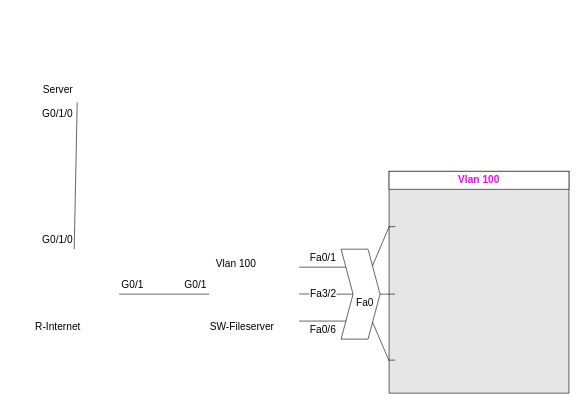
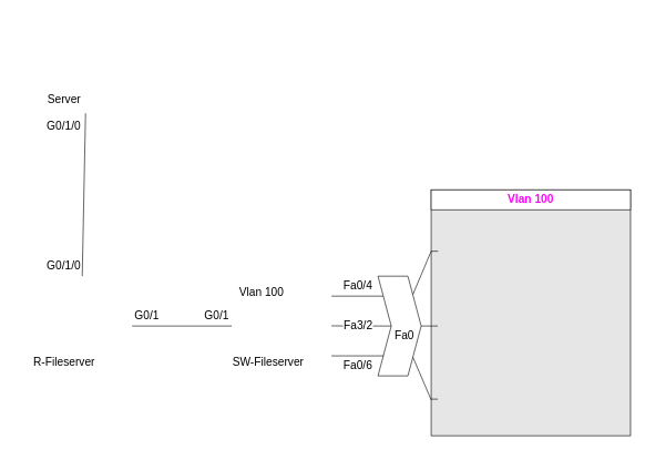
  <mxCell id="0" />
  <mxCell id="1" parent="0" />
  <mxCell id="2" value="" style="rounded=0;whiteSpace=wrap;html=1;fillColor=#E6E6E6;" parent="1" vertex="1"><mxGeometry x="648" y="285" width="300" height="370" as="geometry" /></mxCell>
  <mxCell id="3" value="" style="shape=image;verticalLabelPosition=bottom;labelBackgroundColor=default;verticalAlign=top;aspect=fixed;imageAspect=0;image=https://raw.githubusercontent.com/ecceman/affinity/48d4a4fa87957cb542678ed5952227028b8657f5/svg/square/blue/sq_switch_blue.svg;" parent="1" vertex="1"><mxGeometry x="348" y="415" width="150" height="150" as="geometry" /></mxCell>
  <mxCell id="4" value="&lt;font style=&quot;font-size: 17px;&quot;&gt;SW-Fileserver&lt;/font&gt;" style="text;html=1;strokeColor=none;fillColor=none;align=center;verticalAlign=middle;whiteSpace=wrap;rounded=0;" parent="1" vertex="1"><mxGeometry x="328" y="530" width="150" height="30" as="geometry" /></mxCell>
  <mxCell id="5" value="" style="shape=image;verticalLabelPosition=bottom;labelBackgroundColor=default;verticalAlign=top;aspect=fixed;imageAspect=0;image=https://raw.githubusercontent.com/ecceman/affinity/48d4a4fa87957cb542678ed5952227028b8657f5/svg/square/green/sq_server_green.svg;" parent="1" vertex="1"><mxGeometry x="658" y="330" width="100" height="100" as="geometry" /></mxCell>
  <mxCell id="6" value="&lt;font style=&quot;font-size: 17px;&quot;&gt;Vlan 100&lt;/font&gt;" style="text;html=1;strokeColor=none;fillColor=none;align=center;verticalAlign=middle;whiteSpace=wrap;rounded=0;" parent="1" vertex="1"><mxGeometry x="318" y="425" width="150" height="30" as="geometry" /></mxCell>
- <mxCell id="7" value="&lt;font style=&quot;font-size: 17px;&quot;&gt;Fa0/1&lt;/font&gt;" style="text;html=1;strokeColor=none;fillColor=none;align=center;verticalAlign=middle;whiteSpace=wrap;rounded=0;" parent="1" vertex="1"><mxGeometry x="498" y="415" width="80" height="30" as="geometry" /></mxCell>
+ <mxCell id="7" value="&lt;font style=&quot;font-size: 17px;&quot;&gt;Fa0/4&lt;/font&gt;" style="text;html=1;strokeColor=none;fillColor=none;align=center;verticalAlign=middle;whiteSpace=wrap;rounded=0;" parent="1" vertex="1"><mxGeometry x="498" y="415" width="80" height="30" as="geometry" /></mxCell>
  <mxCell id="8" value="&lt;font style=&quot;font-size: 17px;&quot;&gt;Fa0/6&lt;/font&gt;" style="text;html=1;strokeColor=none;fillColor=none;align=center;verticalAlign=middle;whiteSpace=wrap;rounded=0;" parent="1" vertex="1"><mxGeometry x="498" y="535" width="80" height="30" as="geometry" /></mxCell>
  <mxCell id="9" value="&lt;font style=&quot;font-size: 17px;&quot;&gt;Fa3/2&lt;br&gt;&lt;/font&gt;" style="text;html=1;align=center;verticalAlign=middle;whiteSpace=wrap;rounded=0;" parent="1" vertex="1"><mxGeometry x="515.5" y="475" width="45" height="30" as="geometry" /></mxCell>
  <mxCell id="10" value="" style="endArrow=none;html=1;rounded=0;" edge="1" parent="1"><mxGeometry width="50" height="50" relative="1" as="geometry"><mxPoint x="498" y="445" as="sourcePoint" /><mxPoint x="578" y="445" as="targetPoint" /></mxGeometry></mxCell>
  <mxCell id="11" value="" style="endArrow=none;html=1;rounded=0;" edge="1" parent="1" target="9"><mxGeometry width="50" height="50" relative="1" as="geometry"><mxPoint x="498" y="489.73" as="sourcePoint" /><mxPoint x="508" y="490" as="targetPoint" /></mxGeometry></mxCell>
  <mxCell id="12" value="" style="endArrow=none;html=1;rounded=0;" edge="1" parent="1"><mxGeometry width="50" height="50" relative="1" as="geometry"><mxPoint x="498" y="534.87" as="sourcePoint" /><mxPoint x="578" y="534.87" as="targetPoint" /></mxGeometry></mxCell>
  <mxCell id="13" value="" style="shape=step;perimeter=stepPerimeter;whiteSpace=wrap;html=1;fixedSize=1;strokeColor=default;fillColor=default;fillStyle=auto;gradientColor=none;gradientDirection=radial;" vertex="1" parent="1"><mxGeometry x="568" y="415" width="65" height="150" as="geometry" /></mxCell>
  <mxCell id="14" value="" style="endArrow=none;html=1;rounded=0;entryX=1;entryY=0.5;entryDx=0;entryDy=0;exitX=0;exitY=0.5;exitDx=0;exitDy=0;" edge="1" parent="1" source="13" target="9"><mxGeometry width="50" height="50" relative="1" as="geometry"><mxPoint x="503" y="494.73" as="sourcePoint" /><mxPoint x="521" y="495" as="targetPoint" /></mxGeometry></mxCell>
  <mxCell id="15" value="&lt;font style=&quot;font-size: 17px;&quot;&gt;Fa0&lt;br&gt;&lt;/font&gt;" style="text;html=1;strokeColor=none;fillColor=none;align=center;verticalAlign=middle;whiteSpace=wrap;rounded=0;" parent="1" vertex="1"><mxGeometry x="588" y="490" width="40" height="30" as="geometry" /></mxCell>
  <mxCell id="16" value="" style="shape=image;verticalLabelPosition=bottom;labelBackgroundColor=default;verticalAlign=top;aspect=fixed;imageAspect=0;image=https://raw.githubusercontent.com/ecceman/affinity/48d4a4fa87957cb542678ed5952227028b8657f5/svg/square/green/sq_server_green.svg;" vertex="1" parent="1"><mxGeometry x="658" y="440" width="100" height="100" as="geometry" /></mxCell>
  <mxCell id="17" value="" style="shape=image;verticalLabelPosition=bottom;labelBackgroundColor=default;verticalAlign=top;aspect=fixed;imageAspect=0;image=https://raw.githubusercontent.com/ecceman/affinity/48d4a4fa87957cb542678ed5952227028b8657f5/svg/square/green/sq_server_green.svg;" vertex="1" parent="1"><mxGeometry x="658" y="550" width="100" height="100" as="geometry" /></mxCell>
  <mxCell id="18" value="" style="endArrow=none;html=1;rounded=0;exitX=0;exitY=0.25;exitDx=0;exitDy=0;" edge="1" parent="1" source="2" target="13"><mxGeometry width="50" height="50" relative="1" as="geometry"><mxPoint x="643" y="380" as="sourcePoint" /><mxPoint x="653" y="485" as="targetPoint" /></mxGeometry></mxCell>
  <mxCell id="19" value="" style="endArrow=none;html=1;rounded=0;exitX=1;exitY=0.5;exitDx=0;exitDy=0;entryX=0;entryY=0.5;entryDx=0;entryDy=0;" edge="1" parent="1" source="13" target="16"><mxGeometry width="50" height="50" relative="1" as="geometry"><mxPoint x="603" y="505" as="sourcePoint" /><mxPoint x="653" y="455" as="targetPoint" /></mxGeometry></mxCell>
  <mxCell id="20" value="&lt;font color=&quot;#ff00ff&quot; style=&quot;font-size: 17px;&quot;&gt;&lt;b&gt;Vlan 100&lt;/b&gt;&lt;/font&gt;" style="text;html=1;strokeColor=default;fillColor=default;align=center;verticalAlign=middle;whiteSpace=wrap;rounded=0;spacingLeft=0;" vertex="1" parent="1"><mxGeometry x="648" y="285" width="300" height="30" as="geometry" /></mxCell>
  <mxCell id="21" value="" style="endArrow=none;html=1;rounded=0;exitX=0;exitY=0.25;exitDx=0;exitDy=0;entryX=0.004;entryY=0.474;entryDx=0;entryDy=0;entryPerimeter=0;" edge="1" parent="1" source="2" target="5"><mxGeometry width="50" height="50" relative="1" as="geometry"><mxPoint x="648" y="395" as="sourcePoint" /><mxPoint x="698" y="345" as="targetPoint" /></mxGeometry></mxCell>
  <mxCell id="22" value="" style="endArrow=none;html=1;rounded=0;entryX=0;entryY=0.854;entryDx=0;entryDy=0;entryPerimeter=0;" edge="1" parent="1" source="13" target="2"><mxGeometry width="50" height="50" relative="1" as="geometry"><mxPoint x="593" y="625" as="sourcePoint" /><mxPoint x="643" y="575" as="targetPoint" /></mxGeometry></mxCell>
  <mxCell id="23" value="" style="endArrow=none;html=1;rounded=0;entryX=0;entryY=0.5;entryDx=0;entryDy=0;" edge="1" parent="1" target="17"><mxGeometry width="50" height="50" relative="1" as="geometry"><mxPoint x="648" y="600" as="sourcePoint" /><mxPoint x="713" y="500" as="targetPoint" /></mxGeometry></mxCell>
  <mxCell id="24" value="" style="shape=image;verticalLabelPosition=bottom;labelBackgroundColor=default;verticalAlign=top;aspect=fixed;imageAspect=0;image=https://raw.githubusercontent.com/ecceman/affinity/48d4a4fa87957cb542678ed5952227028b8657f5/svg/square/blue/sq_router_blue.svg;" vertex="1" parent="1"><mxGeometry x="48" y="415" width="150" height="150" as="geometry" /></mxCell>
  <mxCell id="25" value="" style="endArrow=none;html=1;rounded=0;exitX=1;exitY=0.5;exitDx=0;exitDy=0;entryX=0;entryY=0.5;entryDx=0;entryDy=0;" edge="1" parent="1" source="24" target="3"><mxGeometry width="50" height="50" relative="1" as="geometry"><mxPoint x="293" y="530" as="sourcePoint" /><mxPoint x="343" y="480" as="targetPoint" /></mxGeometry></mxCell>
  <mxCell id="26" value="&lt;font style=&quot;font-size: 17px;&quot;&gt;G0/1&lt;/font&gt;" style="text;html=1;strokeColor=none;fillColor=none;align=center;verticalAlign=middle;whiteSpace=wrap;rounded=0;" vertex="1" parent="1"><mxGeometry x="303" y="460" width="45" height="30" as="geometry" /></mxCell>
  <mxCell id="27" value="&lt;font style=&quot;font-size: 17px;&quot;&gt;G0/1&lt;/font&gt;" style="text;html=1;strokeColor=none;fillColor=none;align=center;verticalAlign=middle;whiteSpace=wrap;rounded=0;" vertex="1" parent="1"><mxGeometry x="198" y="460" width="45" height="30" as="geometry" /></mxCell>
  <mxCell id="28" value="&lt;font style=&quot;font-size: 17px;&quot;&gt;G0/1/0&lt;/font&gt;" style="text;html=1;strokeColor=none;fillColor=none;align=center;verticalAlign=middle;whiteSpace=wrap;rounded=0;" vertex="1" parent="1"><mxGeometry x="73" y="385" width="45" height="30" as="geometry" /></mxCell>
  <mxCell id="29" value="" style="shape=image;verticalLabelPosition=bottom;labelBackgroundColor=default;verticalAlign=top;aspect=fixed;imageAspect=0;image=https://raw.githubusercontent.com/ecceman/affinity/48d4a4fa87957cb542678ed5952227028b8657f5/svg/square/blue/sq_cloud_blue.svg;" vertex="1" parent="1"><mxGeometry x="53" y="20" width="150" height="150" as="geometry" /></mxCell>
  <mxCell id="30" value="" style="endArrow=none;html=1;rounded=0;entryX=0.5;entryY=1;entryDx=0;entryDy=0;exitX=0.5;exitY=0;exitDx=0;exitDy=0;" edge="1" parent="1" source="24" target="29"><mxGeometry width="50" height="50" relative="1" as="geometry"><mxPoint x="28" y="300" as="sourcePoint" /><mxPoint x="78" y="250" as="targetPoint" /></mxGeometry></mxCell>
  <mxCell id="31" value="&lt;font style=&quot;font-size: 17px;&quot;&gt;G0/1/0&lt;/font&gt;" style="text;html=1;strokeColor=none;fillColor=none;align=center;verticalAlign=middle;whiteSpace=wrap;rounded=0;" vertex="1" parent="1"><mxGeometry x="73" y="175" width="45" height="30" as="geometry" /></mxCell>
- <mxCell id="32" value="&lt;font style=&quot;font-size: 17px;&quot;&gt;R-Internet&lt;/font&gt;" style="text;html=1;strokeColor=none;fillColor=none;align=center;verticalAlign=middle;whiteSpace=wrap;rounded=0;" vertex="1" parent="1"><mxGeometry x="20.5" y="530" width="150" height="30" as="geometry" /></mxCell>
+ <mxCell id="32" value="&lt;font style=&quot;font-size: 17px;&quot;&gt;R-Fileserver&lt;/font&gt;" style="text;html=1;strokeColor=none;fillColor=none;align=center;verticalAlign=middle;whiteSpace=wrap;rounded=0;" vertex="1" parent="1"><mxGeometry x="20.5" y="530" width="150" height="30" as="geometry" /></mxCell>
  <mxCell id="33" value="&lt;font style=&quot;font-size: 17px;&quot;&gt;Server&lt;/font&gt;" style="text;html=1;strokeColor=none;fillColor=none;align=center;verticalAlign=middle;whiteSpace=wrap;rounded=0;" vertex="1" parent="1"><mxGeometry x="20.5" y="135" width="150" height="30" as="geometry" /></mxCell>
